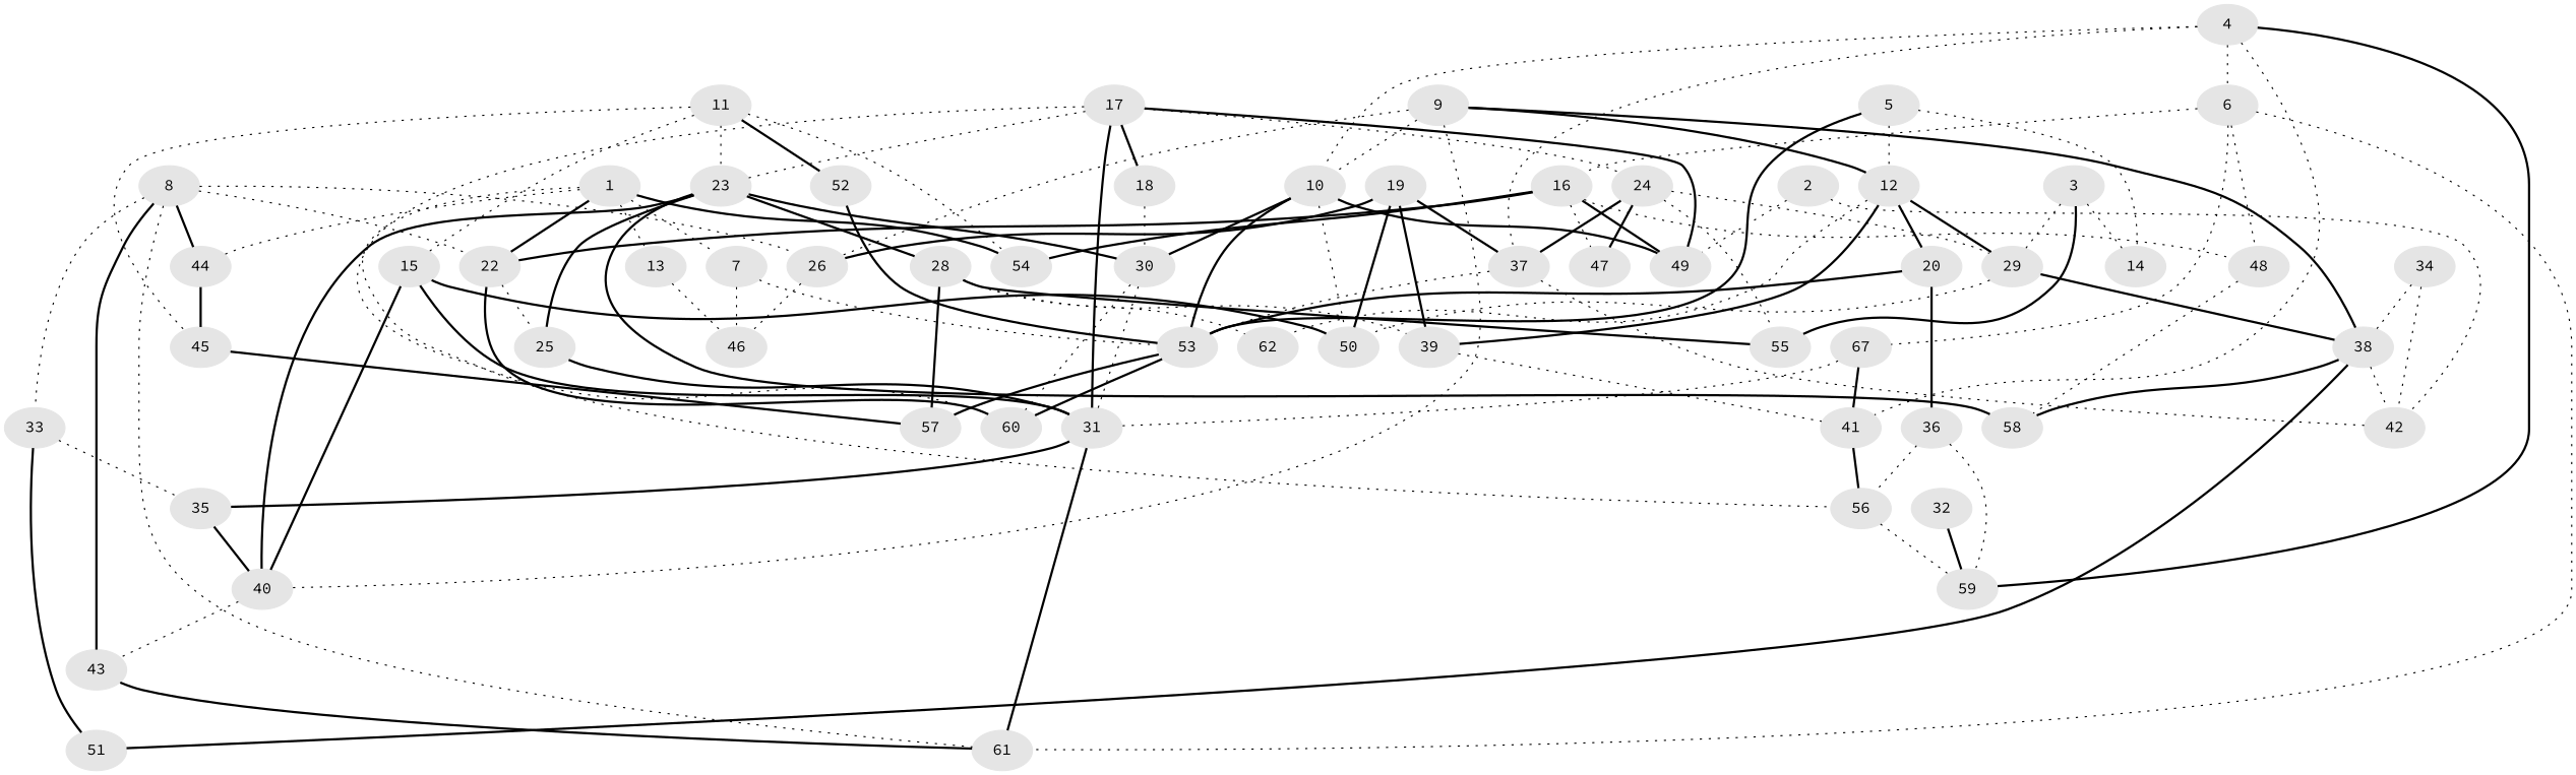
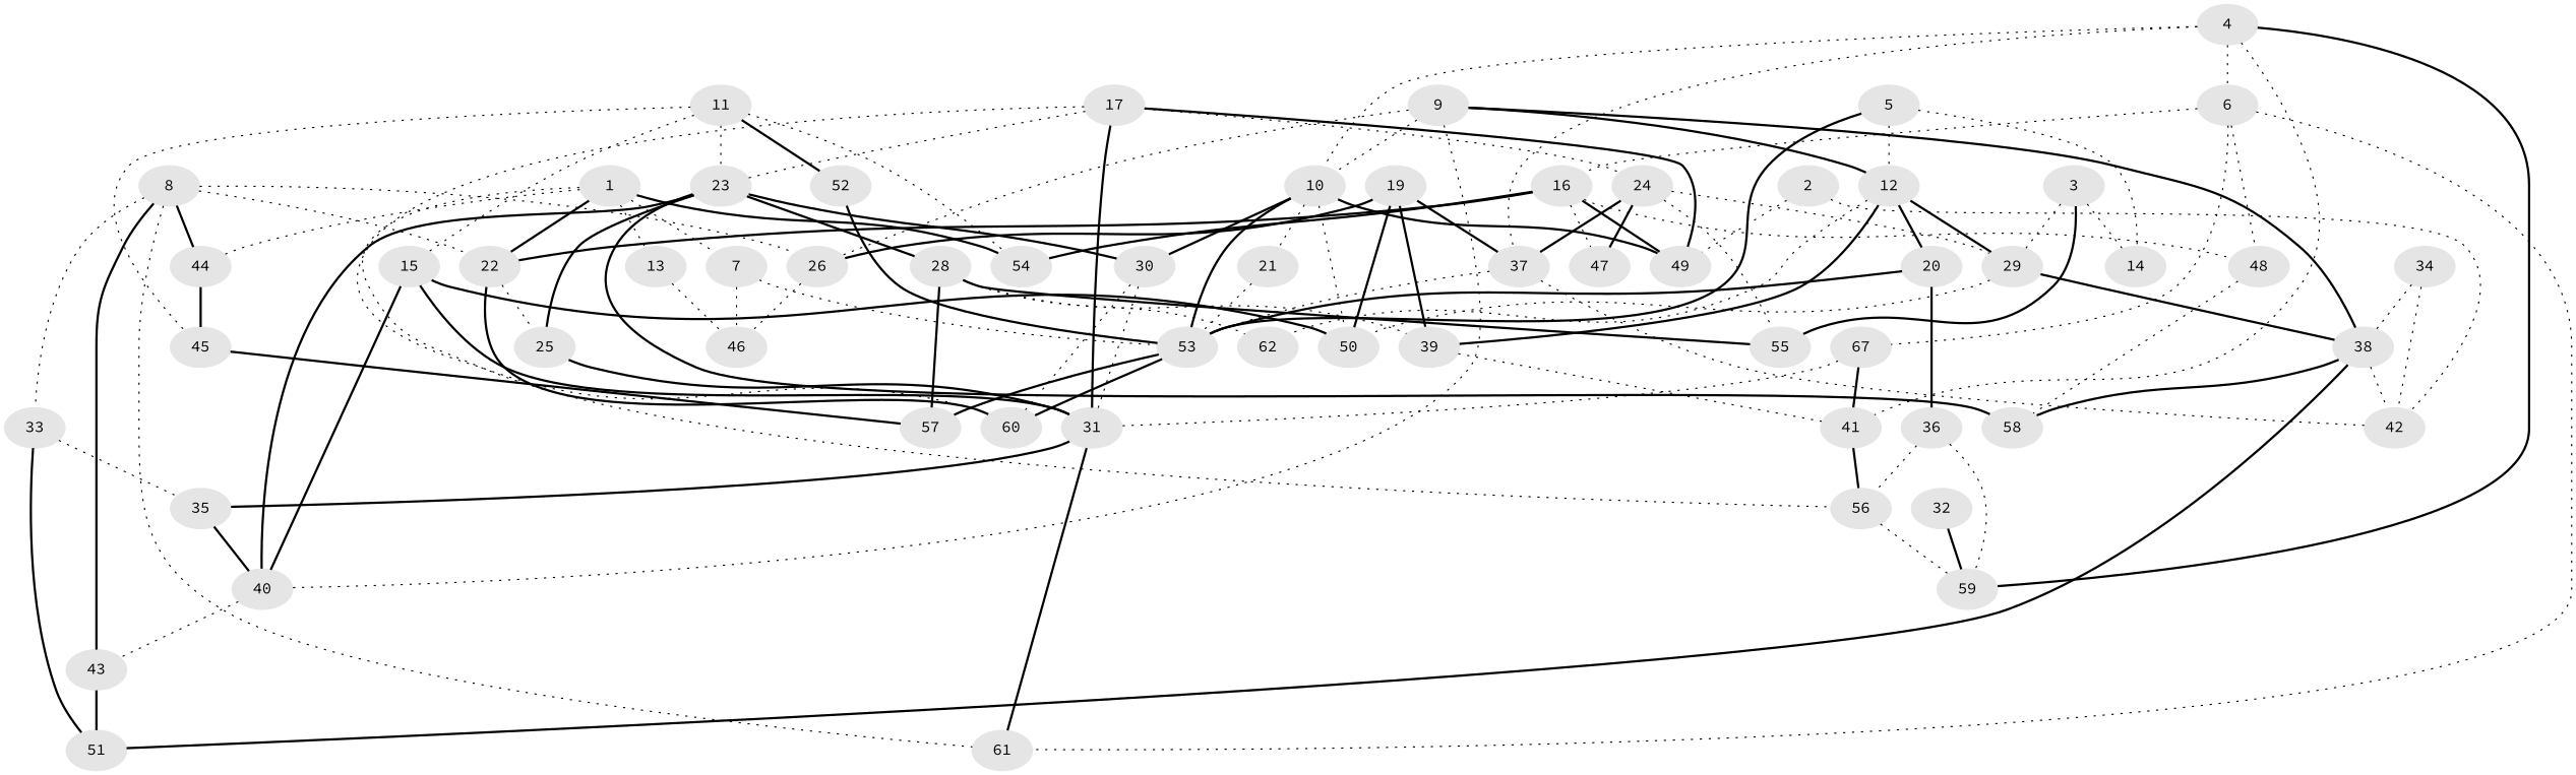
  graph {
    fontname="Source Code Pro"
    node [color=gray90 fontname="Source Code Pro" style=filled]
    edge [fontname="Source Code Pro" style=dotted]
    1
    7
    13
    22
    44
    54
    56
    53
    46
    60
    25
    45
    59
    2
    42
    49
    3
    14
    29
    55
    38
    50
    4
    6
    10
    37
    41
    16
    n29 [label=67]
    48
    61
+   21
    30
    5
    12
    20
    39
    62
    57
    47
    31
    58
    8
    26
    33
    43
    35
    51
    9
    40
    11
    15
    23
    52
    28
    36
    17
-   18
    24
    19
    32
    34
    1 -- 7
    1 -- 13
    1 -- 22 [style=bold]
    1 -- 44
    1 -- 54 [style=bold]
    1 -- 56
    7 -- 53
    7 -- 46
    13 -- 46
    22 -- 60 [style=bold]
    22 -- 25
    44 -- 45 [style=bold]
    56 -- 59
    53 -- 60 [style=bold]
    53 -- 57 [style=bold]
    25 -- 31 [style=bold]
    45 -- 57 [style=bold]
    2 -- 42
    2 -- 49
    3 -- 14
    3 -- 29
    3 -- 55 [style=bold]
    29 -- 38 [style=bold]
    29 -- 50
    38 -- 42
    38 -- 58 [style=bold]
    38 -- 51 [style=bold]
    4 -- 59 [style=bold]
    4 -- 6
    4 -- 10
    4 -- 37
    4 -- 41
    6 -- 16
    6 -- n29
    6 -- 48
    6 -- 61
    10 -- 53 [style=bold]
    10 -- 49 [style=bold]
    10 -- 50
+   10 -- 21
    10 -- 30 [style=bold]
    37 -- 53
    37 -- 42
    41 -- 56 [style=bold]
    16 -- 22 [style=bold]
    16 -- 54 [style=bold]
    16 -- 49 [style=bold]
    16 -- 48
    16 -- 47
    n29 -- 41 [style=bold]
    n29 -- 31
    48 -- 58
+   21 -- 53
    30 -- 60
    30 -- 31
    5 -- 53 [style=bold]
    5 -- 14
    5 -- 12
    12 -- 29 [style=bold]
    12 -- 20 [style=bold]
    12 -- 39 [style=bold]
    12 -- 62
    20 -- 53 [style=bold]
    20 -- 36 [style=bold]
    39 -- 41
    31 -- 61 [style=bold]
    31 -- 35 [style=bold]
    8 -- 22
    8 -- 44 [style=bold]
    8 -- 61
    8 -- 26
    8 -- 33
    8 -- 43 [style=bold]
    26 -- 46
    33 -- 35
    33 -- 51 [style=bold]
-   43 -- 61 [style=bold]
+   43 -- 51 [style=bold]
    35 -- 40 [style=bold]
    9 -- 38 [style=bold]
    9 -- 10
    9 -- 12 [style=bold]
    9 -- 26
    9 -- 40
    40 -- 43
    11 -- 54
    11 -- 45
    11 -- 15
    11 -- 23
    11 -- 52 [style=bold]
    15 -- 50 [style=bold]
    15 -- 31 [style=bold]
    15 -- 40 [style=bold]
    23 -- 25 [style=bold]
    23 -- 30 [style=bold]
    23 -- 58 [style=bold]
    23 -- 40 [style=bold]
    23 -- 28 [style=bold]
    52 -- 53 [style=bold]
    28 -- 55 [style=bold]
    28 -- 39
    28 -- 62
    28 -- 57 [style=bold]
    36 -- 56
    36 -- 59
    17 -- 60
    17 -- 49 [style=bold]
    17 -- 31 [style=bold]
    17 -- 23
-   17 -- 18 [style=bold]
    17 -- 24
-   18 -- 30
    24 -- 29
    24 -- 55
    24 -- 37 [style=bold]
    24 -- 47 [style=bold]
    19 -- 50 [style=bold]
    19 -- 37 [style=bold]
    19 -- 39 [style=bold]
    19 -- 26 [style=bold]
    32 -- 59 [style=bold]
    34 -- 42
    34 -- 38
  }
